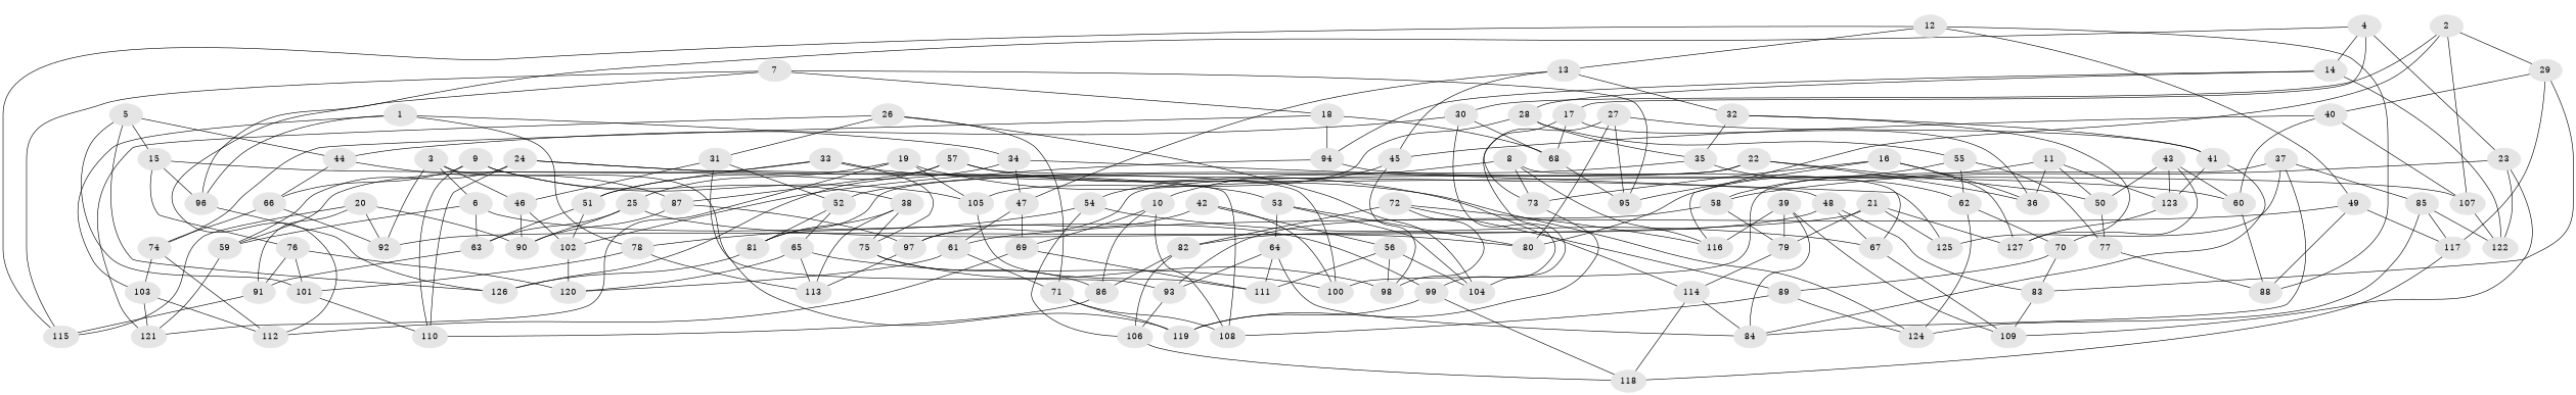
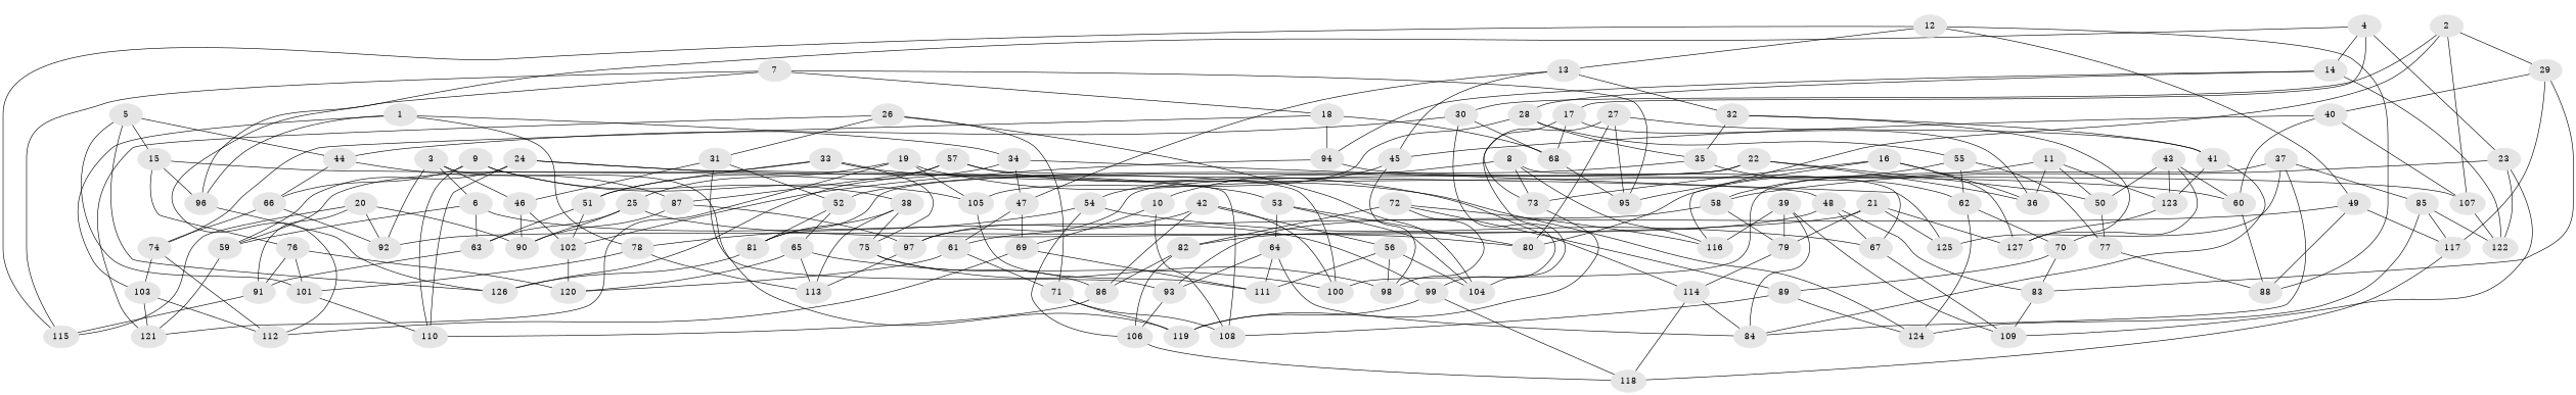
  graph {
    node [color=gray90 style=filled]
    1
    34
    78
    96
    103
    47
    125
    51
    101
    113
    126
    112
    121
    2
    29
    30
    107
    116
    40
    83
    117
    44
    99
    68
    122
    3
    6
    46
    92
    119
    59
    63
    90
    102
    4
    14
    17
    23
    28
    94
    73
    36
    58
    109
    5
    15
    48
    76
    66
    87
    110
    91
    118
    7
    18
    95
    115
    74
    8
    10
    67
    69
    108
    9
    38
    105
    81
    75
    111
    77
    88
    11
    50
    123
    79
    93
    127
    12
    13
    49
    32
    45
    61
    41
    35
    54
    98
    55
    82
    120
    16
    19
    25
    124
    80
    20
    21
    114
    22
    97
    24
    53
    104
    64
    26
    31
    71
    52
    27
    84
    62
    60
    65
    106
    33
    86
    70
    37
    85
    100
    39
    42
    56
    43
    89
    57
    72
    1 -- 34
    1 -- 78
    1 -- 96
    1 -- 103
    34 -- 47
    34 -- 125
    34 -- 51
    78 -- 101
    78 -- 113
    96 -- 126
    103 -- 112
    103 -- 121
    47 -- 69
    47 -- 61
    51 -- 63
    51 -- 102
    101 -- 110
    2 -- 29
    2 -- 30
    2 -- 107
    2 -- 116
    29 -- 40
    29 -- 83
    29 -- 117
    30 -- 44
    30 -- 99
    30 -- 68
    107 -- 122
    40 -- 107
    40 -- 45
    40 -- 60
    83 -- 109
    117 -- 118
    44 -- 66
    44 -- 87
    99 -- 119
    99 -- 118
    68 -- 95
    3 -- 6
    3 -- 46
    3 -- 92
    3 -- 119
    6 -- 99
    6 -- 59
    6 -- 63
    46 -- 90
    46 -- 102
    59 -- 121
    63 -- 91
    102 -- 120
    4 -- 96
    4 -- 14
    4 -- 17
    4 -- 23
    14 -- 122
    14 -- 28
    14 -- 94
    17 -- 68
    17 -- 73
    17 -- 36
    23 -- 122
    23 -- 58
    23 -- 109
    28 -- 105
    28 -- 35
    28 -- 55
    94 -- 107
    94 -- 102
    73 -- 119
    58 -- 79
    58 -- 93
    5 -- 101
    5 -- 126
    5 -- 44
    5 -- 15
    15 -- 96
    15 -- 48
    15 -- 76
    48 -- 83
    48 -- 67
    48 -- 82
    76 -- 101
    76 -- 91
    76 -- 120
    66 -- 92
    66 -- 74
    87 -- 90
    87 -- 97
    91 -- 115
    7 -- 112
    7 -- 18
    7 -- 95
    7 -- 115
    18 -- 68
    18 -- 94
    18 -- 74
    74 -- 103
    74 -- 112
    8 -- 116
    8 -- 73
    8 -- 10
    8 -- 67
    10 -- 69
    10 -- 108
    67 -- 109
    69 -- 112
    69 -- 111
    9 -- 66
    9 -- 110
    9 -- 38
    9 -- 105
    38 -- 113
    38 -- 81
    38 -- 75
    105 -- 111
    81 -- 126
    75 -- 98
    75 -- 86
    77 -- 88
    11 -- 36
    11 -- 58
    11 -- 50
    11 -- 123
    50 -- 77
    123 -- 127
    79 -- 114
    93 -- 106
    12 -- 115
    12 -- 88
    12 -- 13
    12 -- 49
    13 -- 47
    13 -- 32
    13 -- 45
    49 -- 117
    49 -- 88
    49 -- 61
    32 -- 127
    32 -- 41
    32 -- 35
    45 -- 54
    45 -- 98
    61 -- 120
    61 -- 71
    41 -- 123
    41 -- 84
    35 -- 52
    35 -- 62
    54 -- 78
    54 -- 67
    54 -- 106
    55 -- 77
    55 -- 80
    55 -- 62
    82 -- 106
    82 -- 86
    16 -- 73
    16 -- 36
    16 -- 95
    16 -- 127
    19 -- 121
    19 -- 105
    19 -- 25
    19 -- 124
    25 -- 63
    25 -- 90
    25 -- 80
    20 -- 92
    20 -- 90
    20 -- 91
    20 -- 115
    21 -- 125
    21 -- 92
    21 -- 79
    21 -- 127
    114 -- 118
    114 -- 84
    22 -- 36
    22 -- 81
    22 -- 50
    22 -- 97
    97 -- 113
    24 -- 59
    24 -- 110
    24 -- 108
    24 -- 53
    53 -- 80
    53 -- 104
    53 -- 64
    64 -- 111
    64 -- 93
    64 -- 84
    26 -- 121
    26 -- 104
    26 -- 31
    26 -- 71
    31 -- 46
    31 -- 93
    31 -- 52
    71 -- 119
    71 -- 108
    52 -- 81
    52 -- 65
    27 -- 95
    27 -- 41
    27 -- 80
    27 -- 104
    62 -- 124
    62 -- 70
    60 -- 88
    65 -- 113
    65 -- 120
    65 -- 100
    106 -- 118
    33 -- 51
    33 -- 59
    33 -- 75
    33 -- 60
    86 -- 110
    70 -- 83
    70 -- 89
    37 -- 125
    37 -- 84
    37 -- 85
    37 -- 100
    85 -- 117
    85 -- 122
    85 -- 124
    39 -- 116
    39 -- 109
    39 -- 79
    39 -- 84
    42 -- 97
-   10 -- 86
+   42 -- 86
    42 -- 100
    42 -- 56
    56 -- 111
    56 -- 98
    56 -- 104
    43 -- 50
    43 -- 123
    43 -- 60
    43 -- 70
    89 -- 108
    89 -- 124
    57 -- 126
    57 -- 87
    57 -- 114
    57 -- 100
    72 -- 116
    72 -- 98
    72 -- 82
    72 -- 89
  }
